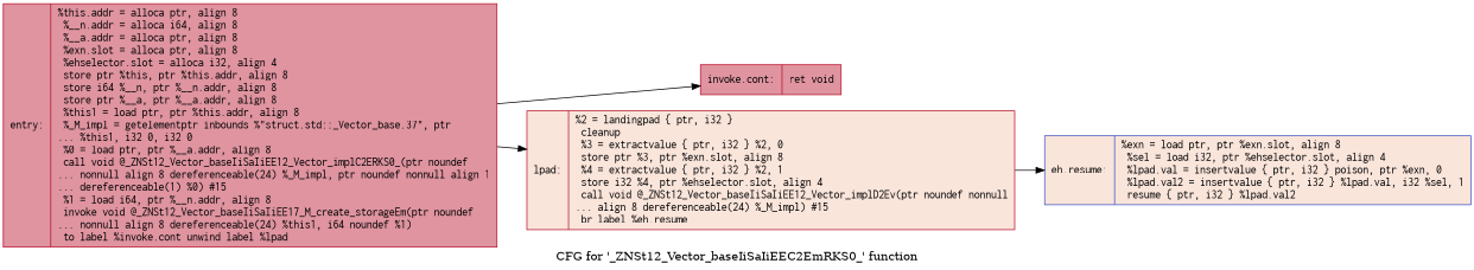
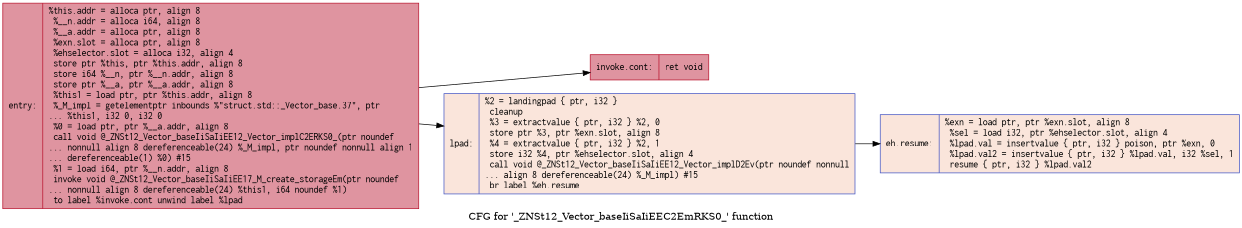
  digraph {
    label="CFG for '_ZNSt12_Vector_baseIiSaIiEEC2EmRKS0_' function"
    rankdir=LR
    node [color="#b70d28ff" fillcolor="#b70d2870" fontname=Courier shape=record style=filled]
    n1 [label="{entry:\l|  %this.addr = alloca ptr, align 8\l  %__n.addr = alloca i64, align 8\l  %__a.addr = alloca ptr, align 8\l  %exn.slot = alloca ptr, align 8\l  %ehselector.slot = alloca i32, align 4\l  store ptr %this, ptr %this.addr, align 8\l  store i64 %__n, ptr %__n.addr, align 8\l  store ptr %__a, ptr %__a.addr, align 8\l  %this1 = load ptr, ptr %this.addr, align 8\l  %_M_impl = getelementptr inbounds %\"struct.std::_Vector_base.37\", ptr\l... %this1, i32 0, i32 0\l  %0 = load ptr, ptr %__a.addr, align 8\l  call void @_ZNSt12_Vector_baseIiSaIiEE12_Vector_implC2ERKS0_(ptr noundef\l... nonnull align 8 dereferenceable(24) %_M_impl, ptr noundef nonnull align 1\l... dereferenceable(1) %0) #15\l  %1 = load i64, ptr %__n.addr, align 8\l  invoke void @_ZNSt12_Vector_baseIiSaIiEE17_M_create_storageEm(ptr noundef\l... nonnull align 8 dereferenceable(24) %this1, i64 noundef %1)\l          to label %invoke.cont unwind label %lpad\l}"]
    n2 [label="{invoke.cont:\l|  ret void\l}"]
-   n3 [fillcolor="#f4c5ad70" label="{lpad:\l|  %2 = landingpad \{ ptr, i32 \}\l          cleanup\l  %3 = extractvalue \{ ptr, i32 \} %2, 0\l  store ptr %3, ptr %exn.slot, align 8\l  %4 = extractvalue \{ ptr, i32 \} %2, 1\l  store i32 %4, ptr %ehselector.slot, align 4\l  call void @_ZNSt12_Vector_baseIiSaIiEE12_Vector_implD2Ev(ptr noundef nonnull\l... align 8 dereferenceable(24) %_M_impl) #15\l  br label %eh.resume\l}"]
+   n3 [color="#3d50c3ff" fillcolor="#f4c5ad70" label="{lpad:\l|  %2 = landingpad \{ ptr, i32 \}\l          cleanup\l  %3 = extractvalue \{ ptr, i32 \} %2, 0\l  store ptr %3, ptr %exn.slot, align 8\l  %4 = extractvalue \{ ptr, i32 \} %2, 1\l  store i32 %4, ptr %ehselector.slot, align 4\l  call void @_ZNSt12_Vector_baseIiSaIiEE12_Vector_implD2Ev(ptr noundef nonnull\l... align 8 dereferenceable(24) %_M_impl) #15\l  br label %eh.resume\l}"]
    n4 [color="#3d50c3ff" fillcolor="#f4c5ad70" label="{eh.resume:\l|  %exn = load ptr, ptr %exn.slot, align 8\l  %sel = load i32, ptr %ehselector.slot, align 4\l  %lpad.val = insertvalue \{ ptr, i32 \} poison, ptr %exn, 0\l  %lpad.val2 = insertvalue \{ ptr, i32 \} %lpad.val, i32 %sel, 1\l  resume \{ ptr, i32 \} %lpad.val2\l}"]
    n1 -> n2
    n1 -> n3
    n3 -> n4
  }
